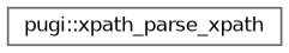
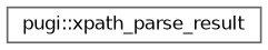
  digraph {
    rankdir=TB
-   n1 [color=grey40 fillcolor=white fontname=Helvetica fontsize=10 height=0.2 label="pugi::xpath_parse_xpath" shape=box style=filled width=0.4]
+   n1 [color=grey40 fillcolor=white fontname=Helvetica fontsize=10 height=0.2 label="pugi::xpath_parse_result" shape=box style=filled width=0.4]
  }
